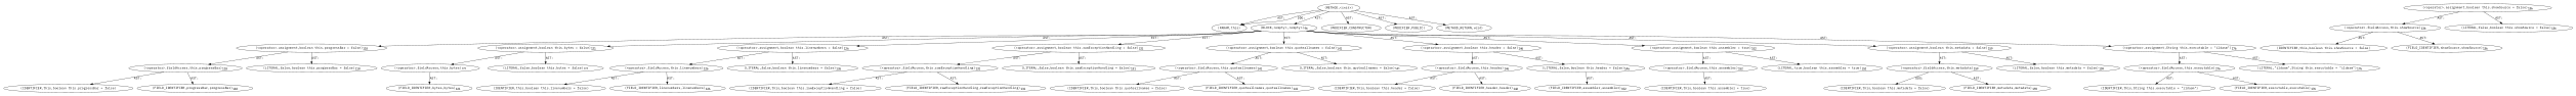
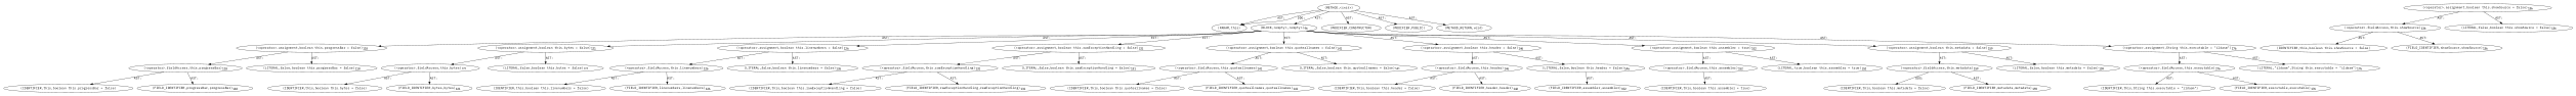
  digraph {
    fontname="IBM Plex Mono"
    node [fontname="IBM Plex Mono"]
    edge [fontname="IBM Plex Mono"]
    n1 [label=<(METHOD,&lt;init&gt;)>]
    n2 [label=<(PARAM,this)>]
    n3 [label=<(BLOCK,&lt;empty&gt;,&lt;empty&gt;)<SUB>96</SUB>>]
    n4 [label=<(MODIFIER,CONSTRUCTOR)>]
    n5 [label=<(MODIFIER,PUBLIC)>]
    n6 [label=<(METHOD_RETURN,void)>]
    n7 [label=<(&lt;operator&gt;.assignment,boolean this.progressBar = false)<SUB>110</SUB>>]
    n8 [label=<(&lt;operator&gt;.assignment,boolean this.bytes = false)<SUB>121</SUB>>]
    n9 [label=<(&lt;operator&gt;.assignment,boolean this.linenumbers = false)<SUB>126</SUB>>]
    n10 [label=<(&lt;operator&gt;.assignment,boolean this.rawExceptionHandling = false)<SUB>131</SUB>>]
    n11 [label=<(&lt;operator&gt;.assignment,boolean this.quoteallnames = false)<SUB>141</SUB>>]
    n12 [label=<(&lt;operator&gt;.assignment,boolean this.header = false)<SUB>146</SUB>>]
    n13 [label=<(&lt;operator&gt;.assignment,boolean this.assembler = true)<SUB>152</SUB>>]
    n14 [label=<(&lt;operator&gt;.assignment,boolean this.metadata = false)<SUB>159</SUB>>]
    n15 [label=<(&lt;operator&gt;.assignment,String this.executable = &quot;ildasm&quot;)<SUB>176</SUB>>]
    n16 [label=<(&lt;operator&gt;.fieldAccess,this.progressBar)<SUB>110</SUB>>]
    n17 [label=<(LITERAL,false,boolean this.progressBar = false)<SUB>110</SUB>>]
    n18 [label=<(&lt;operator&gt;.fieldAccess,this.bytes)<SUB>121</SUB>>]
    n19 [label=<(LITERAL,false,boolean this.bytes = false)<SUB>121</SUB>>]
    n20 [label=<(&lt;operator&gt;.fieldAccess,this.linenumbers)<SUB>126</SUB>>]
    n21 [label=<(LITERAL,false,boolean this.linenumbers = false)<SUB>126</SUB>>]
    n22 [label=<(&lt;operator&gt;.fieldAccess,this.rawExceptionHandling)<SUB>131</SUB>>]
    n23 [label=<(LITERAL,false,boolean this.rawExceptionHandling = false)<SUB>131</SUB>>]
    n24 [label=<(&lt;operator&gt;.assignment,boolean this.showSource = false)<SUB>136</SUB>>]
    n25 [label=<(&lt;operator&gt;.fieldAccess,this.showSource)<SUB>136</SUB>>]
    n26 [label=<(LITERAL,false,boolean this.showSource = false)<SUB>136</SUB>>]
    n27 [label=<(&lt;operator&gt;.fieldAccess,this.quoteallnames)<SUB>141</SUB>>]
    n28 [label=<(LITERAL,false,boolean this.quoteallnames = false)<SUB>141</SUB>>]
    n29 [label=<(&lt;operator&gt;.fieldAccess,this.header)<SUB>146</SUB>>]
    n30 [label=<(LITERAL,false,boolean this.header = false)<SUB>146</SUB>>]
    n31 [label=<(&lt;operator&gt;.fieldAccess,this.assembler)<SUB>152</SUB>>]
    n32 [label=<(LITERAL,true,boolean this.assembler = true)<SUB>152</SUB>>]
    n33 [label=<(&lt;operator&gt;.fieldAccess,this.metadata)<SUB>159</SUB>>]
    n34 [label=<(LITERAL,false,boolean this.metadata = false)<SUB>159</SUB>>]
    n35 [label=<(&lt;operator&gt;.fieldAccess,this.executable)<SUB>176</SUB>>]
    n36 [label=<(LITERAL,&quot;ildasm&quot;,String this.executable = &quot;ildasm&quot;)<SUB>176</SUB>>]
    n37 [label=<(IDENTIFIER,this,boolean this.progressBar = false)>]
    n38 [label=<(FIELD_IDENTIFIER,progressBar,progressBar)<SUB>110</SUB>>]
+   n39 [label=<(IDENTIFIER,this,boolean this.bytes = false)>]
    n40 [label=<(FIELD_IDENTIFIER,bytes,bytes)<SUB>121</SUB>>]
    n41 [label=<(IDENTIFIER,this,boolean this.linenumbers = false)>]
    n42 [label=<(FIELD_IDENTIFIER,linenumbers,linenumbers)<SUB>126</SUB>>]
    n43 [label=<(IDENTIFIER,this,boolean this.rawExceptionHandling = false)>]
    n44 [label=<(FIELD_IDENTIFIER,rawExceptionHandling,rawExceptionHandling)<SUB>131</SUB>>]
    n45 [label=<(IDENTIFIER,this,boolean this.showSource = false)>]
    n46 [label=<(FIELD_IDENTIFIER,showSource,showSource)<SUB>136</SUB>>]
    n47 [label=<(IDENTIFIER,this,boolean this.quoteallnames = false)>]
    n48 [label=<(FIELD_IDENTIFIER,quoteallnames,quoteallnames)<SUB>141</SUB>>]
    n49 [label=<(IDENTIFIER,this,boolean this.header = false)>]
    n50 [label=<(FIELD_IDENTIFIER,header,header)<SUB>146</SUB>>]
    n51 [label=<(FIELD_IDENTIFIER,assembler,assembler)<SUB>152</SUB>>]
    n52 [label=<(IDENTIFIER,this,boolean this.assembler = true)>]
    n53 [label=<(IDENTIFIER,this,boolean this.metadata = false)>]
    n54 [label=<(FIELD_IDENTIFIER,metadata,metadata)<SUB>159</SUB>>]
    n55 [label=<(IDENTIFIER,this,String this.executable = &quot;ildasm&quot;)>]
    n56 [label=<(FIELD_IDENTIFIER,executable,executable)<SUB>176</SUB>>]
    n1 -> n2 [label="AST: "]
    n1 -> n2 [label="DDG: "]
    n1 -> n3 [label="AST: "]
    n1 -> n4 [label="AST: "]
    n1 -> n5 [label="AST: "]
    n1 -> n6 [label="AST: "]
    n3 -> n7 [label="AST: "]
    n3 -> n8 [label="AST: "]
    n3 -> n9 [label="AST: "]
    n3 -> n10 [label="AST: "]
    n3 -> n11 [label="AST: "]
    n3 -> n12 [label="AST: "]
    n3 -> n13 [label="AST: "]
    n3 -> n14 [label="AST: "]
    n3 -> n15 [label="AST: "]
    n7 -> n16 [label="AST: "]
    n7 -> n17 [label="AST: "]
    n8 -> n18 [label="AST: "]
    n8 -> n19 [label="AST: "]
    n9 -> n20 [label="AST: "]
    n9 -> n21 [label="AST: "]
    n10 -> n22 [label="AST: "]
    n10 -> n23 [label="AST: "]
    n11 -> n27 [label="AST: "]
    n11 -> n28 [label="AST: "]
    n12 -> n29 [label="AST: "]
    n12 -> n30 [label="AST: "]
    n13 -> n31 [label="AST: "]
    n13 -> n32 [label="AST: "]
    n14 -> n33 [label="AST: "]
    n14 -> n34 [label="AST: "]
    n15 -> n35 [label="AST: "]
    n15 -> n36 [label="AST: "]
    n16 -> n37 [label="AST: "]
    n16 -> n38 [label="AST: "]
+   n18 -> n39 [label="AST: "]
    n18 -> n40 [label="AST: "]
    n20 -> n41 [label="AST: "]
    n20 -> n42 [label="AST: "]
    n22 -> n43 [label="AST: "]
    n22 -> n44 [label="AST: "]
    n24 -> n25 [label="AST: "]
    n24 -> n26 [label="AST: "]
    n25 -> n45 [label="AST: "]
    n25 -> n46 [label="AST: "]
    n27 -> n47 [label="AST: "]
    n27 -> n48 [label="AST: "]
    n29 -> n49 [label="AST: "]
    n29 -> n50 [label="AST: "]
    n30 -> n51 [label="AST: "]
    n31 -> n52 [label="AST: "]
    n33 -> n53 [label="DDG: "]
    n33 -> n54 [label="AST: "]
    n35 -> n55 [label="AST: "]
    n35 -> n56 [label="AST: "]
  }
